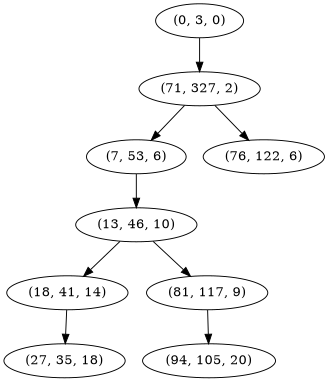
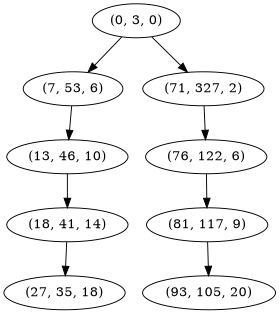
  digraph {
    n1 [label="(0, 3, 0)"]
    "(7, 53, 6)"
    n3 [label="(71, 327, 2)"]
    "(13, 46, 10)"
    "(76, 122, 6)"
    "(18, 41, 14)"
    "(27, 35, 18)"
    "(81, 117, 9)"
-   "(94, 105, 20)"
-   n3 -> "(7, 53, 6)"
+   "(94, 105, 20)" [label="(93, 105, 20)"]
+   n1 -> "(7, 53, 6)"
    n1 -> n3
    "(7, 53, 6)" -> "(13, 46, 10)"
    n3 -> "(76, 122, 6)"
    "(13, 46, 10)" -> "(18, 41, 14)"
-   "(13, 46, 10)" -> "(81, 117, 9)"
+   "(76, 122, 6)" -> "(81, 117, 9)"
    "(18, 41, 14)" -> "(27, 35, 18)"
    "(81, 117, 9)" -> "(94, 105, 20)"
  }
